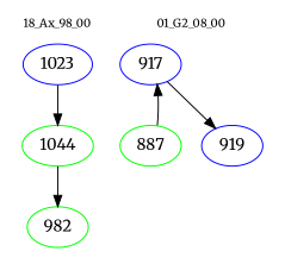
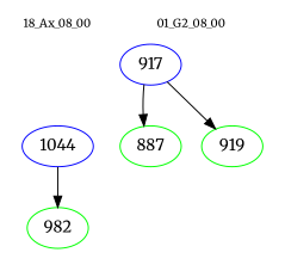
  digraph {
    fontname=Merriweather
    node [color=green fontname=Merriweather]
    edge [color=black fontname=Merriweather]
-   n1 [color=blue label=1023]
    n2 [label=982]
-   n3 [label=1044]
+   n3 [color=blue label=1044]
    n4 [color=blue label=917]
    n5 [label=887]
-   n6 [color=blue label=919]
+   n6 [label=919]
    subgraph cluster_1 {
      color=white
      fontsize=10
-     label="18_Ax_98_00"
-     n1
+     label="18_Ax_08_00"
      n2
      n3
    }
    subgraph cluster_2 {
      color=white
      fontsize=10
      label="01_G2_08_00"
      n4
      n5
      n6
    }
-   n1 -> n3
    n3 -> n2
-   n5 -> n4
+   n4 -> n5
    n4 -> n6
  }
